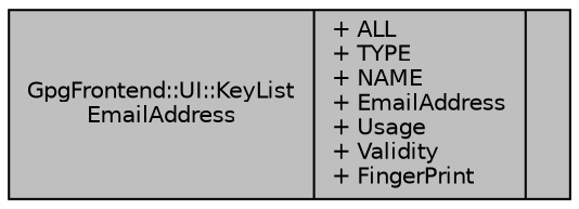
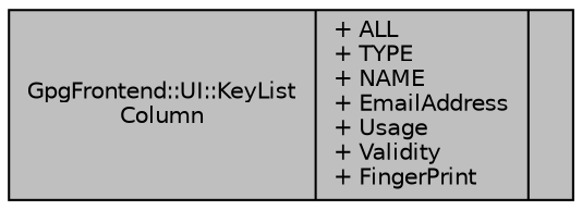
  digraph {
    rankdir=LR
-   n1 [color=black fillcolor=grey75 fontcolor=black fontname=Helvetica fontsize=10 height=0.2 label="{GpgFrontend::UI::KeyList\lEmailAddress\n|+ ALL\l+ TYPE\l+ NAME\l+ EmailAddress\l+ Usage\l+ Validity\l+ FingerPrint\l|}" shape=record style=filled width=0.4]
+   n1 [color=black fillcolor=grey75 fontcolor=black fontname=Helvetica fontsize=10 height=0.2 label="{GpgFrontend::UI::KeyList\lColumn\n|+ ALL\l+ TYPE\l+ NAME\l+ EmailAddress\l+ Usage\l+ Validity\l+ FingerPrint\l|}" shape=record style=filled width=0.4]
  }
